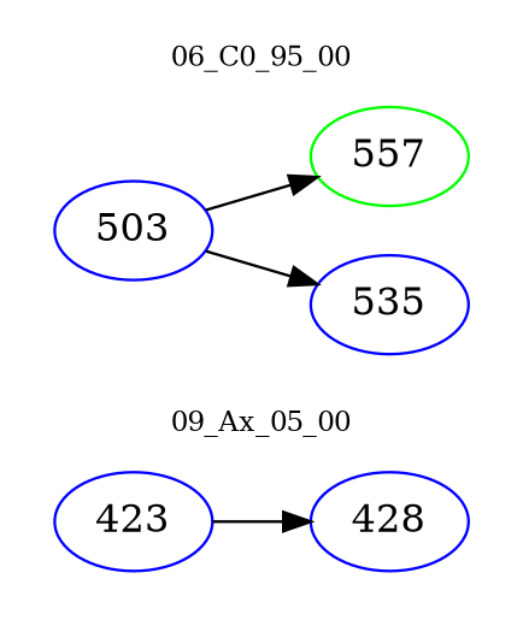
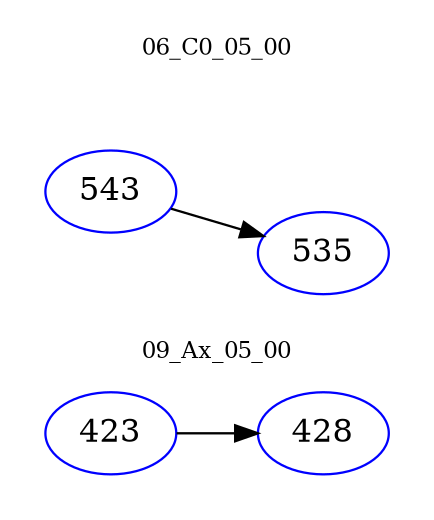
  digraph {
    rankdir=LR
    node [color=blue]
    edge [color=black]
    n1 [label=423]
    n2 [label=428]
-   n3 [label=503]
+   n3 [label=543]
    n4 [label=535]
-   n5 [color=green label=557]
    subgraph cluster_1 {
      color=white
      fontsize=10
      label="09_Ax_05_00"
      n1
      n2
    }
    subgraph cluster_2 {
      color=white
      fontsize=10
-     label="06_C0_95_00"
+     label="06_C0_05_00"
      n3
      n4
-     n5
    }
    n1 -> n2
    n3 -> n4
-   n3 -> n5
  }
